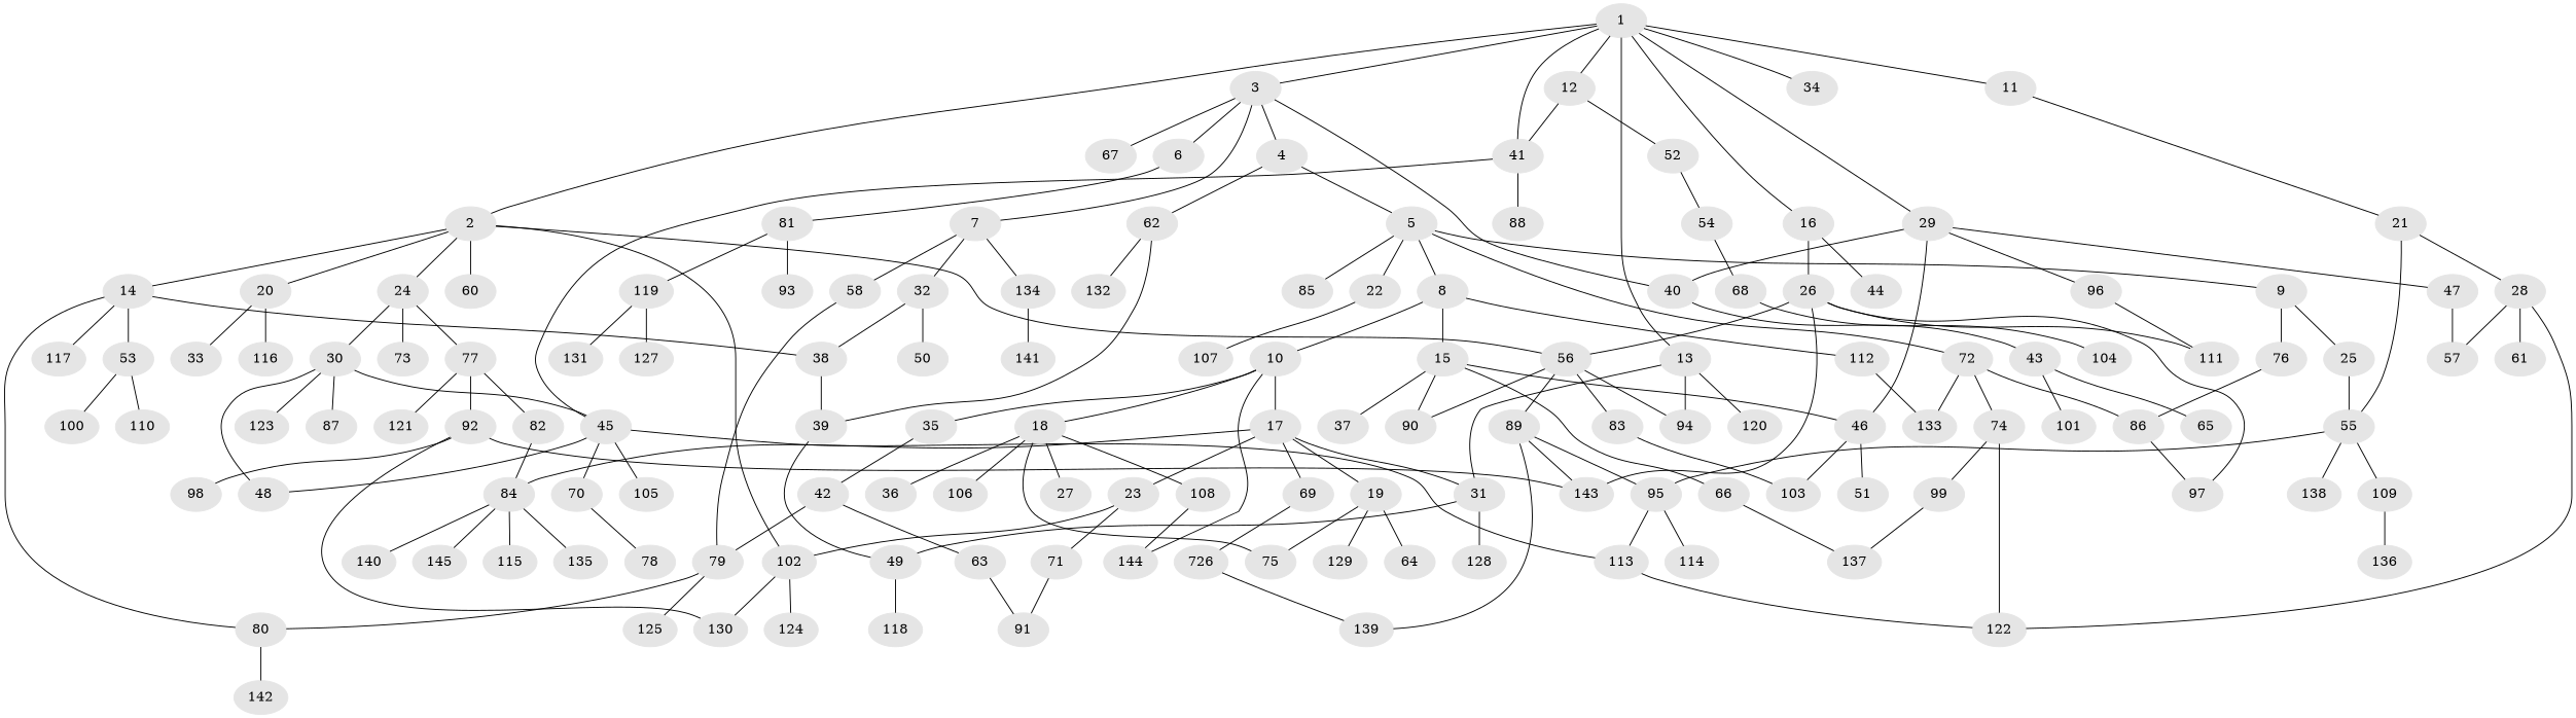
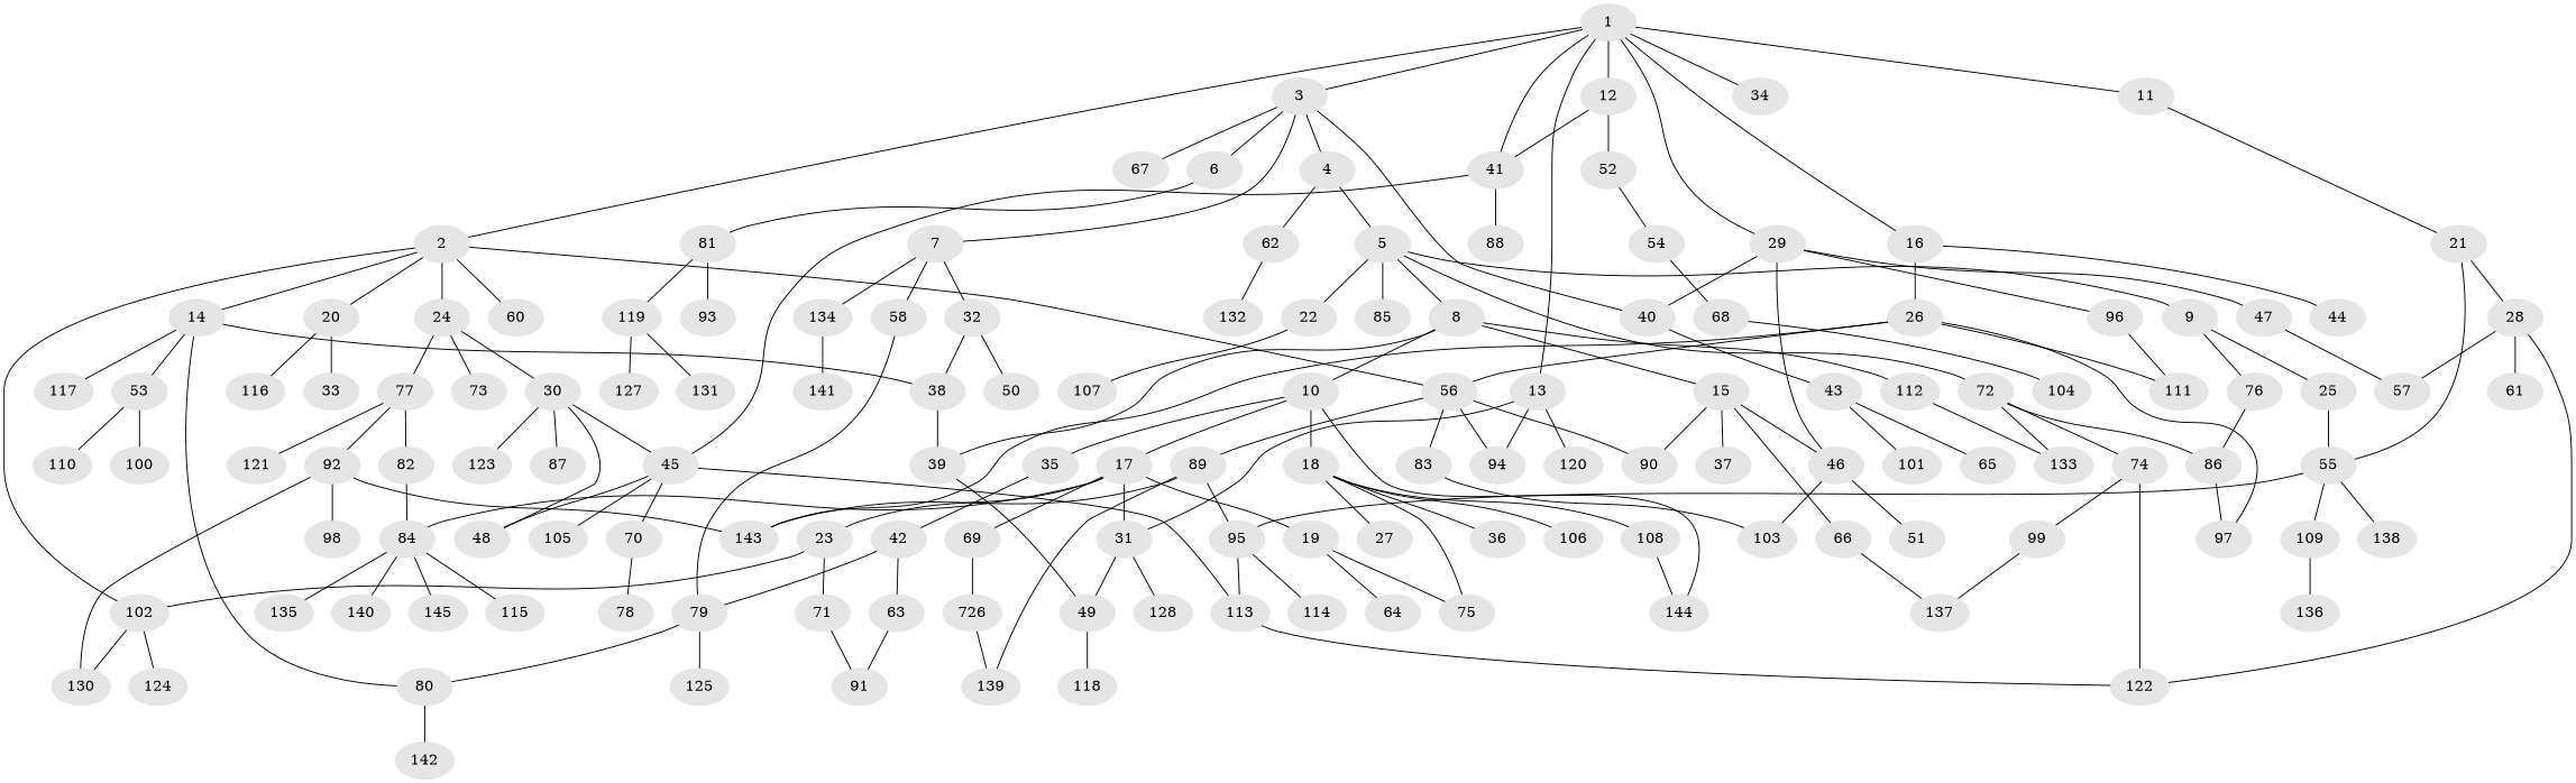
  graph {
    node [color=gray90 style=filled]
    1
    2
    3
    11
    12
    13
    16
    29
    34
    41
    14
    20
    24
    56
    60
    102
    4
    6
    7
    40
    67
    21
    52
    31
    94
    120
    26
    44
    46
    47
    96
    45
    88
    38
    53
    80
    117
    33
    116
    30
    73
    77
    90
    83
    89
    130
    124
    5
    62
    81
    32
    58
    134
    43
    8
    9
    22
    72
    85
    132
    10
    15
    39
    112
    25
    76
    107
    74
    86
    133
    93
    119
    50
    79
    141
    17
    18
    35
    144
    37
    66
    49
    55
    19
    23
    69
    84
    27
    36
    75
    106
    108
    42
    28
    54
    128
    100
    110
    142
    51
    103
    137
    97
    111
    143
    64
-   129
    71
    n109 [label=726]
    115
    135
    140
    145
    57
    61
    122
    95
    109
    138
    91
    48
    87
    123
    82
    92
    121
    70
    105
    113
    118
    63
    65
    101
    125
    78
    68
    104
    114
    136
    139
    99
    98
    127
    131
    1 -- 2
    1 -- 3
    1 -- 11
    1 -- 12
    1 -- 13
    1 -- 16
    1 -- 29
    1 -- 34
    1 -- 41
    2 -- 14
    2 -- 20
    2 -- 24
    2 -- 56
    2 -- 60
    2 -- 102
    3 -- 4
    3 -- 6
    3 -- 7
    3 -- 40
    3 -- 67
    11 -- 21
    12 -- 41
    12 -- 52
    13 -- 31
    13 -- 94
    13 -- 120
    16 -- 26
    16 -- 44
    29 -- 40
    29 -- 46
    29 -- 47
    29 -- 96
    41 -- 45
    41 -- 88
    14 -- 38
    14 -- 53
    14 -- 80
    14 -- 117
    20 -- 33
    20 -- 116
    24 -- 30
    24 -- 73
    24 -- 77
    56 -- 94
    56 -- 90
    56 -- 83
    56 -- 89
    102 -- 130
    102 -- 124
    4 -- 5
    4 -- 62
    6 -- 81
    7 -- 32
    7 -- 58
    7 -- 134
    40 -- 43
    21 -- 55
    21 -- 28
    52 -- 54
    31 -- 49
    31 -- 128
    26 -- 56
    26 -- 97
    26 -- 111
    26 -- 143
    46 -- 51
    46 -- 103
    47 -- 57
    96 -- 111
    45 -- 48
    45 -- 70
    45 -- 105
    45 -- 113
    38 -- 39
    53 -- 100
    53 -- 110
    80 -- 142
    30 -- 45
    30 -- 48
    30 -- 87
    30 -- 123
    77 -- 82
    77 -- 92
    77 -- 121
    83 -- 103
    89 -- 143
    89 -- 95
    89 -- 139
    5 -- 8
    5 -- 9
    5 -- 22
    5 -- 72
    5 -- 85
    62 -- 132
    81 -- 93
    81 -- 119
    32 -- 38
    32 -- 50
    58 -- 79
    134 -- 141
    43 -- 65
    43 -- 101
    8 -- 10
    8 -- 15
-   62 -- 39
+   8 -- 39
    8 -- 112
    9 -- 25
    9 -- 76
    22 -- 107
    72 -- 74
    72 -- 86
    72 -- 133
    10 -- 17
    10 -- 18
    10 -- 35
    10 -- 144
    15 -- 46
    15 -- 90
    15 -- 37
    15 -- 66
    39 -- 49
    112 -- 133
    25 -- 55
    76 -- 86
    74 -- 122
    74 -- 99
    86 -- 97
    119 -- 127
    119 -- 131
    79 -- 80
    79 -- 125
    17 -- 31
    17 -- 19
    17 -- 23
    17 -- 69
    17 -- 84
    18 -- 27
    18 -- 36
    18 -- 75
    18 -- 106
    18 -- 108
    35 -- 42
    66 -- 137
    49 -- 118
    55 -- 95
    55 -- 109
    55 -- 138
    19 -- 75
    19 -- 64
-   19 -- 129
    23 -- 102
    23 -- 71
    69 -- n109
    84 -- 115
    84 -- 135
    84 -- 140
    84 -- 145
    108 -- 144
    42 -- 79
    42 -- 63
    28 -- 57
    28 -- 61
    28 -- 122
    54 -- 68
    71 -- 91
    n109 -- 139
    95 -- 113
    95 -- 114
    109 -- 136
    82 -- 84
    92 -- 130
    92 -- 143
    92 -- 98
    70 -- 78
    113 -- 122
    63 -- 91
    68 -- 104
    99 -- 137
  }
